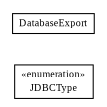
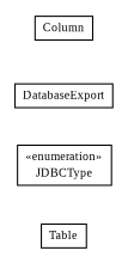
  digraph {
    nodesep=0.25
    ranksep=0.5
    rankdir=LR
    fontname="Liberation Serif"
    node [fontcolor=black fontname="Liberation Serif" fontsize=10.0 shape=plaintext]
+   n1 [label=<<table title="org.miloss.fgsms.tools.Table" border="0" cellborder="1" cellspacing="0" cellpadding="2" port="p" href="./Table.html"> 		<tr><td><table border="0" cellspacing="0" cellpadding="1"> <tr><td align="center" balign="center"> Table </td></tr> 		</table></td></tr> 		</table>>]
    n2 [label=<<table title="org.miloss.fgsms.tools.JDBCType" border="0" cellborder="1" cellspacing="0" cellpadding="2" port="p" href="./JDBCType.html"> 		<tr><td><table border="0" cellspacing="0" cellpadding="1"> <tr><td align="center" balign="center"> &#171;enumeration&#187; </td></tr> <tr><td align="center" balign="center"> JDBCType </td></tr> 		</table></td></tr> 		</table>>]
    n3 [label=<<table title="org.miloss.fgsms.tools.DatabaseExport" border="0" cellborder="1" cellspacing="0" cellpadding="2" port="p" href="./DatabaseExport.html"> 		<tr><td><table border="0" cellspacing="0" cellpadding="1"> <tr><td align="center" balign="center"> DatabaseExport </td></tr> 		</table></td></tr> 		</table>>]
+   n4 [label=<<table title="org.miloss.fgsms.tools.Column" border="0" cellborder="1" cellspacing="0" cellpadding="2" port="p" href="./Column.html"> 		<tr><td><table border="0" cellspacing="0" cellpadding="1"> <tr><td align="center" balign="center"> Column </td></tr> 		</table></td></tr> 		</table>>]
  }
